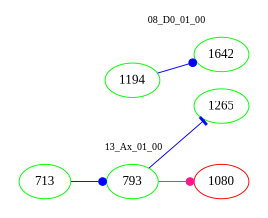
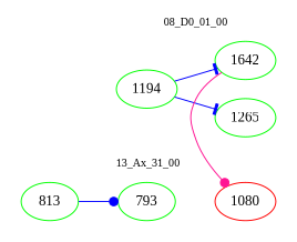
  digraph {
    fontname="Liberation Serif"
    rankdir=LR
    node [color=green fontname="Liberation Serif"]
    edge [arrowhead=dot color=blue fontname="Liberation Serif"]
    n1 [label=793]
    n2 [color=red label=1080]
-   n3 [label=713]
+   n3 [label=813]
    n4 [label=1194]
    n5 [label=1265]
    n6 [label=1642]
    subgraph cluster_1 {
      color=white
      fontsize=10
-     label="13_Ax_01_00"
+     label="13_Ax_31_00"
      n1
      n2
      n3
    }
    subgraph cluster_2 {
      color=white
      fontsize=10
      label="08_D0_01_00"
      n4
      n5
      n6
    }
-   n1 -> n2 [color=deeppink]
+   n6 -> n2 [color=deeppink]
    n3 -> n1
-   n1 -> n5 [arrowhead=tee]
-   n4 -> n6
+   n4 -> n5 [arrowhead=tee]
+   n4 -> n6 [arrowhead=tee]
  }
